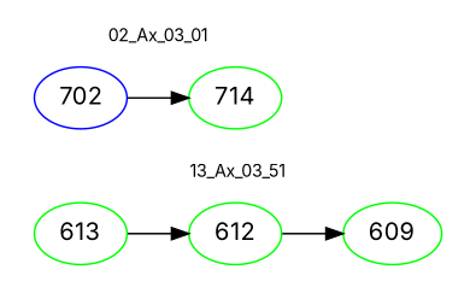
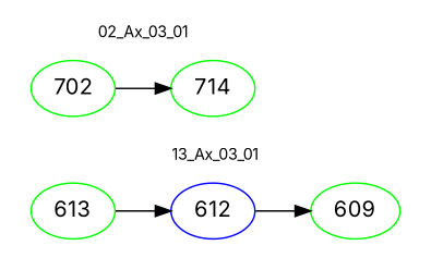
  digraph {
    fontname=Inter
    rankdir=LR
    node [color=green fontname=Inter]
    edge [color=black fontname=Inter]
    n1 [label=613]
-   n2 [label=612]
+   n2 [color=blue label=612]
    n3 [label=609]
-   n4 [color=blue label=702]
+   n4 [label=702]
    n5 [label=714]
    subgraph cluster_1 {
      color=white
      fontsize=10
-     label="13_Ax_03_51"
+     label="13_Ax_03_01"
      n1
      n2
      n3
    }
    subgraph cluster_2 {
      color=white
      fontsize=10
      label="02_Ax_03_01"
      n4
      n5
    }
    n1 -> n2
    n2 -> n3
    n4 -> n5
  }
